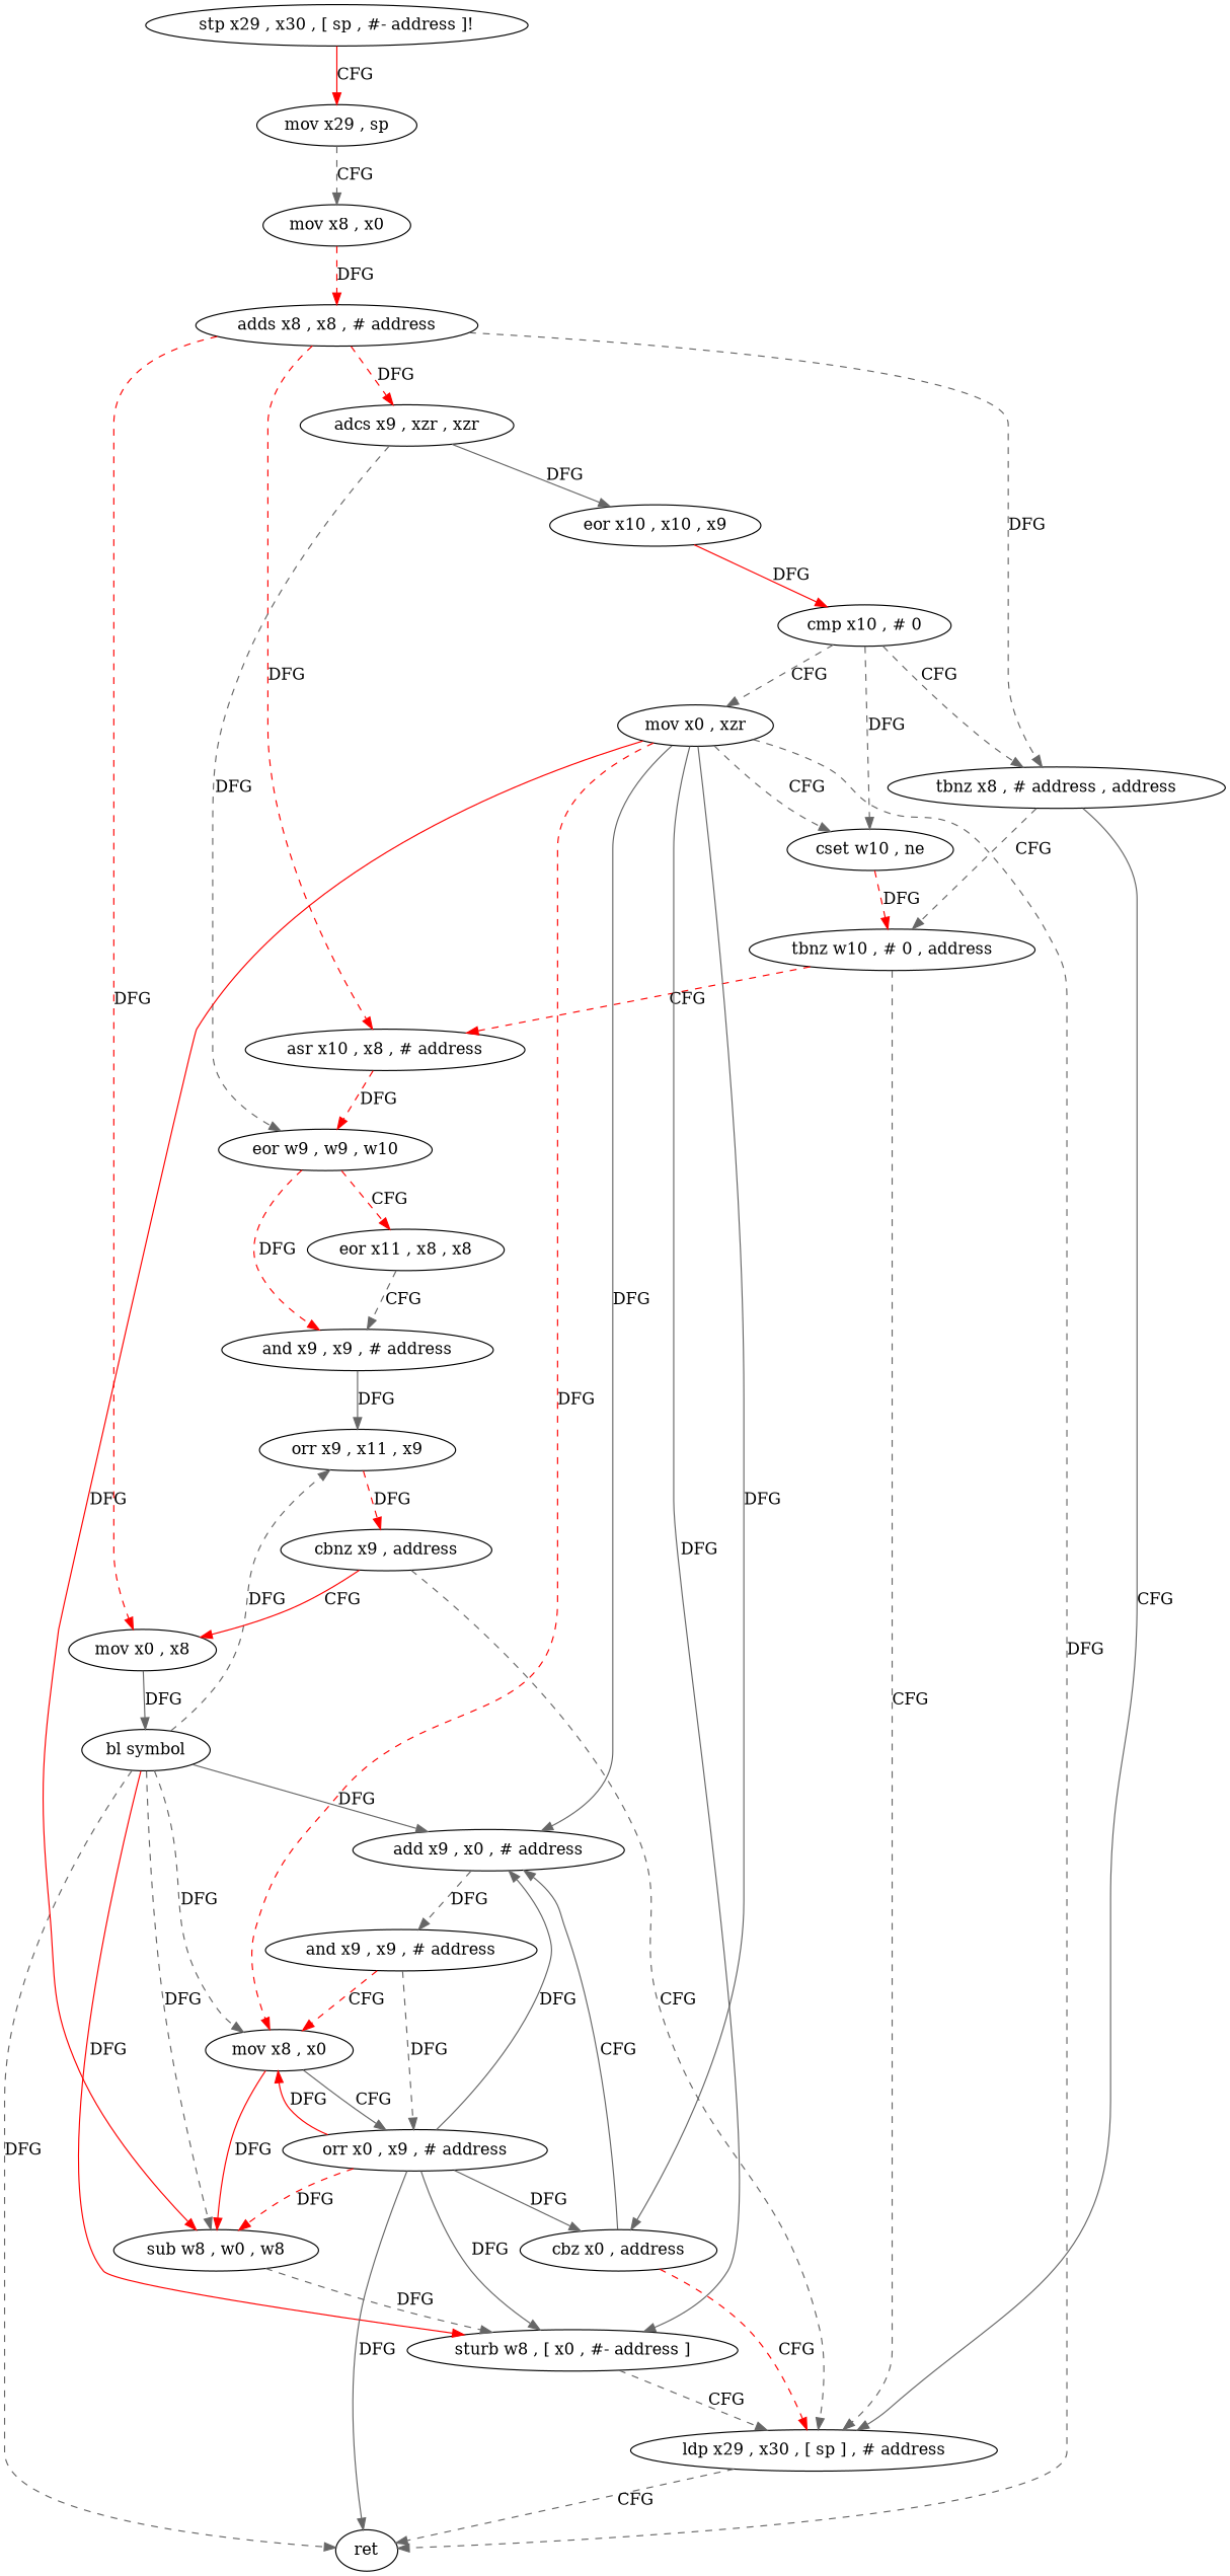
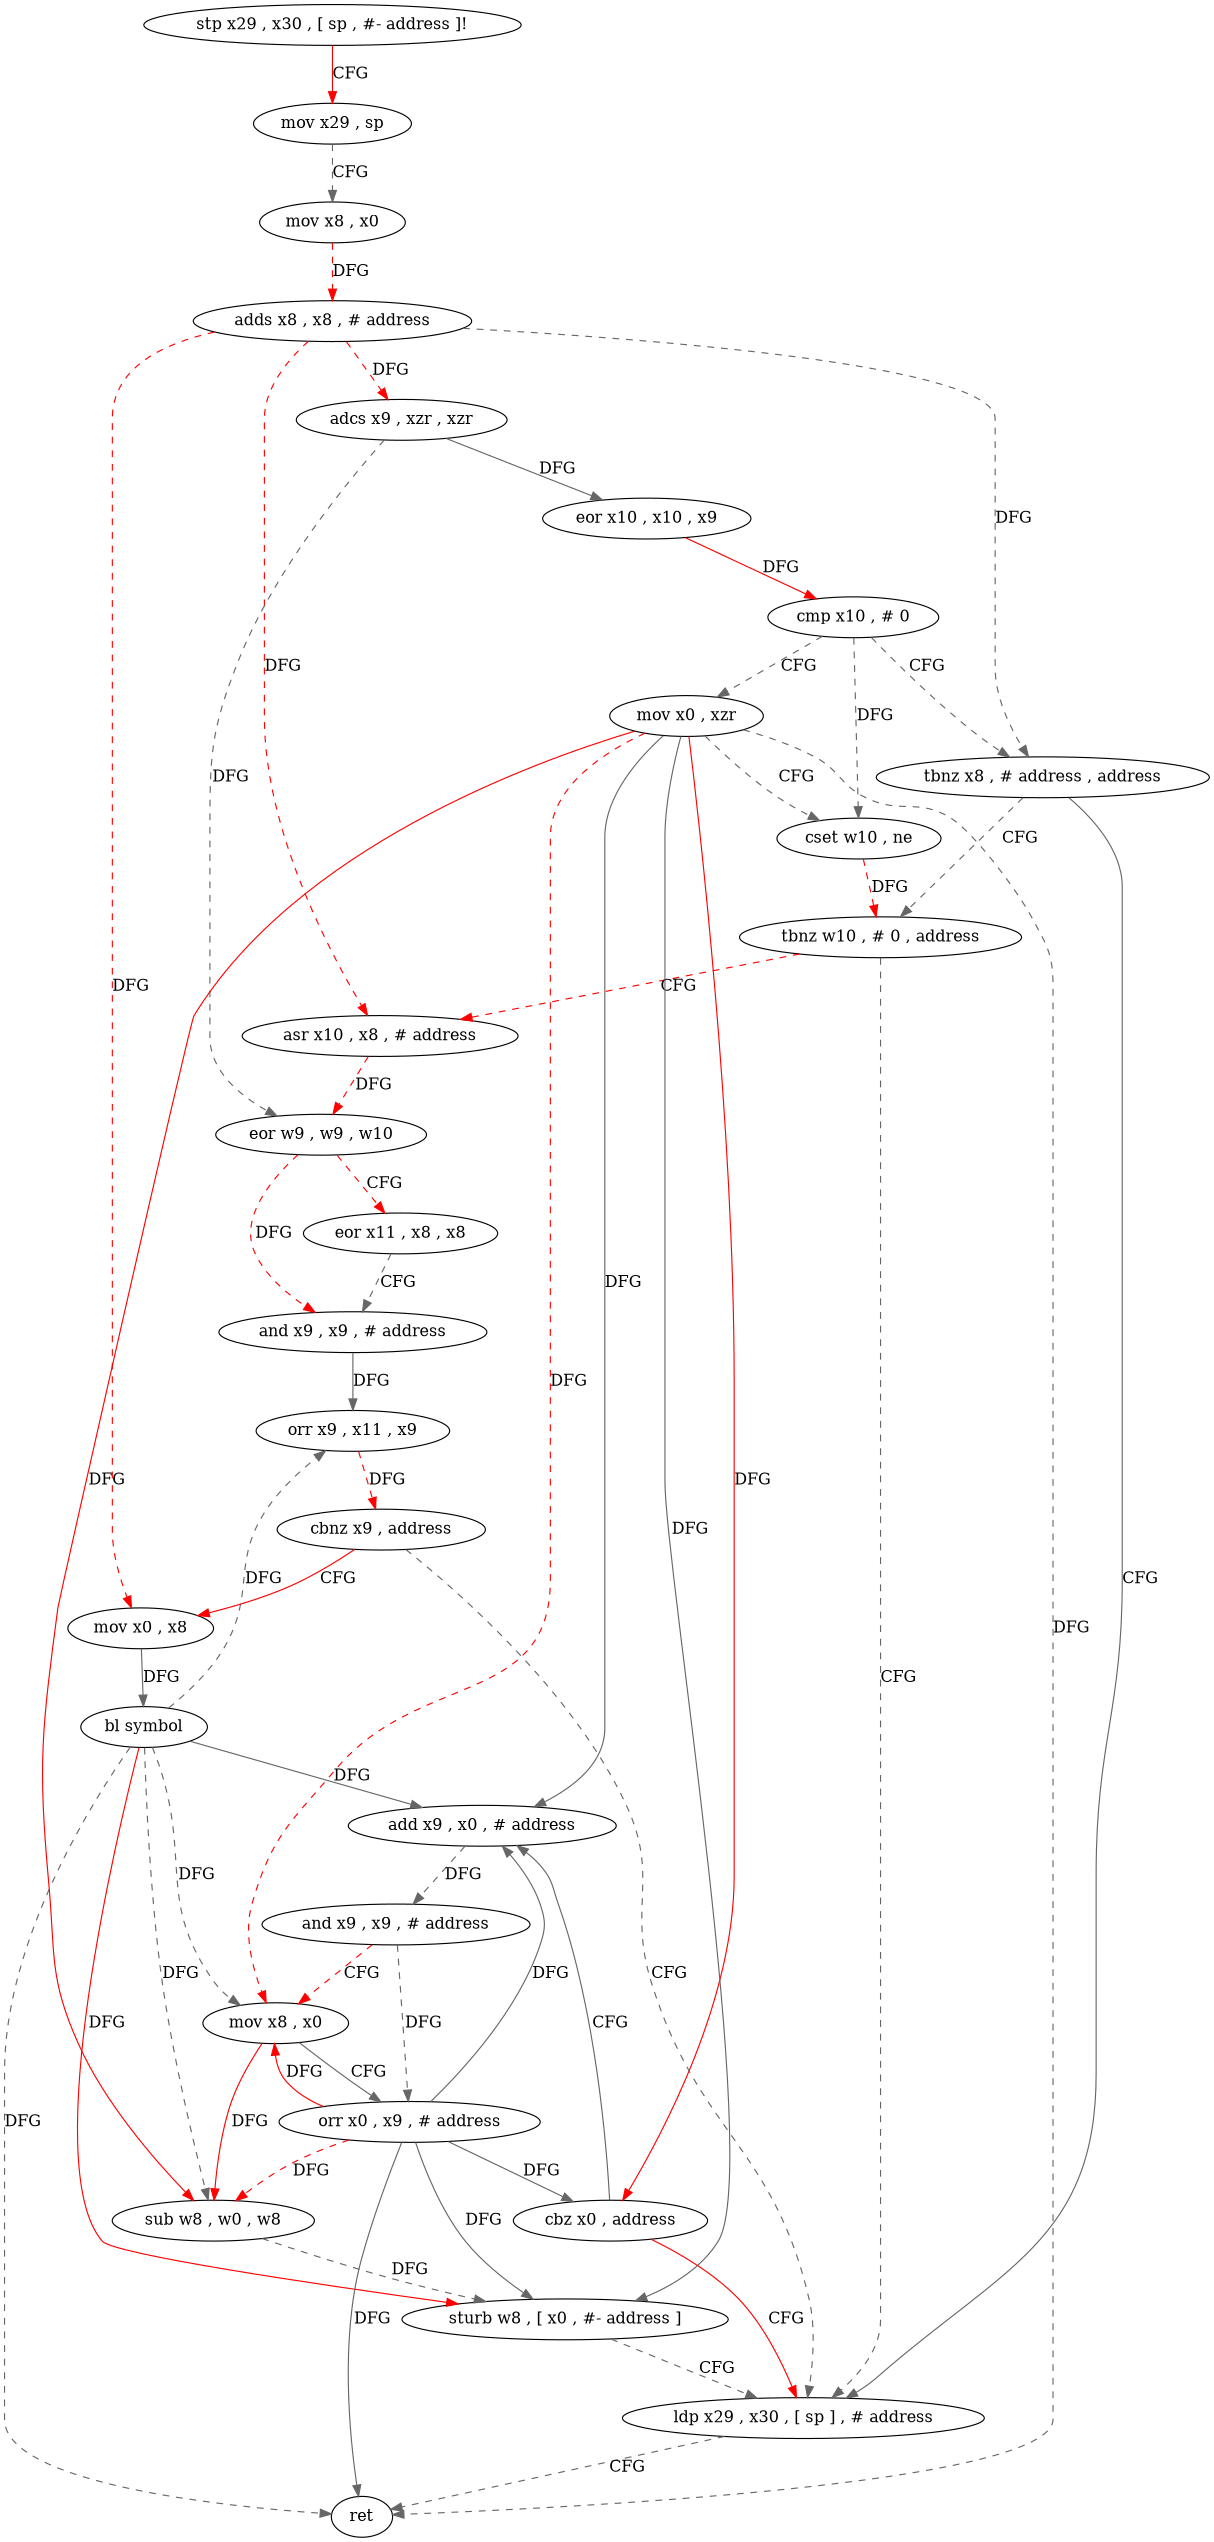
  digraph {
    edge [color=gray40 style=dashed]
    n1 [label="stp x29 , x30 , [ sp , #- address ]!"]
    n2 [label="mov x29 , sp"]
    n3 [label="mov x8 , x0"]
    n4 [label="adds x8 , x8 , # address"]
    n5 [label="adcs x9 , xzr , xzr"]
    n6 [label="tbnz x8 , # address , address"]
    n7 [label="asr x10 , x8 , # address"]
    n8 [label="mov x0 , x8"]
    n9 [label="eor x10 , x10 , x9"]
    n10 [label="eor w9 , w9 , w10"]
    n11 [label="tbnz w10 , # 0 , address"]
    n12 [label="ldp x29 , x30 , [ sp ] , # address"]
    n13 [label="bl symbol"]
    n14 [label="cmp x10 , # 0"]
    n15 [label="eor x11 , x8 , x8"]
    n16 [label="and x9 , x9 , # address"]
    n17 [label="mov x0 , xzr"]
    n18 [label="cset w10 , ne"]
    n19 [label=ret]
    n20 [label="cbz x0 , address"]
    n21 [label="add x9 , x0 , # address"]
    n22 [label="mov x8 , x0"]
    n23 [label="sub w8 , w0 , w8"]
    n24 [label="sturb w8 , [ x0 , #- address ]"]
    n25 [label="and x9 , x9 , # address"]
    n26 [label="orr x0 , x9 , # address"]
    n27 [label="orr x9 , x11 , x9"]
    n28 [label="cbnz x9 , address"]
    n1 -> n2 [color=red label=CFG style=solid]
    n2 -> n3 [label=CFG]
    n3 -> n4 [color=red label=DFG]
    n4 -> n5 [color=red label=DFG]
    n4 -> n6 [label=DFG]
    n4 -> n7 [color=red label=DFG]
    n4 -> n8 [color=red label=DFG]
    n5 -> n9 [label=DFG style=solid]
    n5 -> n10 [label=DFG]
    n6 -> n11 [label=CFG]
    n6 -> n12 [label=CFG style=solid]
    n7 -> n10 [color=red label=DFG]
    n8 -> n13 [label=DFG style=solid]
    n9 -> n14 [color=red label=DFG style=solid]
    n10 -> n15 [color=red label=CFG]
    n10 -> n16 [color=red label=DFG]
    n11 -> n7 [color=red label=CFG]
    n11 -> n12 [label=CFG]
    n12 -> n19 [label=CFG]
    n13 -> n19 [label=DFG]
    n13 -> n21 [label=DFG style=solid]
    n13 -> n22 [label=DFG]
    n13 -> n23 [label=DFG]
    n13 -> n24 [color=red label=DFG style=solid]
    n13 -> n27 [label=DFG]
    n14 -> n6 [label=CFG]
    n14 -> n17 [label=CFG]
    n14 -> n18 [label=DFG]
    n15 -> n16 [label=CFG]
    n16 -> n27 [label=DFG style=solid]
    n17 -> n18 [label=CFG]
    n17 -> n19 [label=DFG]
-   n17 -> n20 [label=DFG style=solid]
+   n17 -> n20 [color=red label=DFG style=solid]
    n17 -> n21 [label=DFG style=solid]
    n17 -> n22 [color=red label=DFG]
    n17 -> n23 [color=red label=DFG style=solid]
    n17 -> n24 [label=DFG style=solid]
    n18 -> n11 [color=red label=DFG]
-   n20 -> n12 [color=red label=CFG]
+   n20 -> n12 [color=red label=CFG style=solid]
    n20 -> n21 [label=CFG style=solid]
    n21 -> n25 [label=DFG]
    n22 -> n23 [color=red label=DFG style=solid]
    n22 -> n26 [label=CFG style=solid]
    n23 -> n24 [label=DFG]
    n24 -> n12 [label=CFG]
    n25 -> n22 [color=red label=CFG]
    n25 -> n26 [label=DFG]
    n26 -> n19 [label=DFG style=solid]
    n26 -> n20 [label=DFG style=solid]
    n26 -> n21 [label=DFG style=solid]
    n26 -> n22 [color=red label=DFG style=solid]
    n26 -> n23 [color=red label=DFG]
    n26 -> n24 [label=DFG style=solid]
    n27 -> n28 [color=red label=DFG]
    n28 -> n8 [color=red label=CFG style=solid]
    n28 -> n12 [label=CFG]
  }
